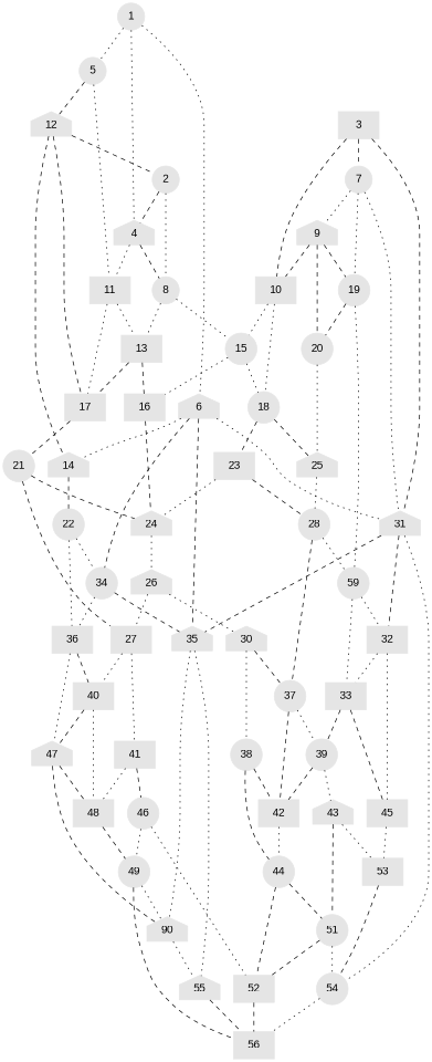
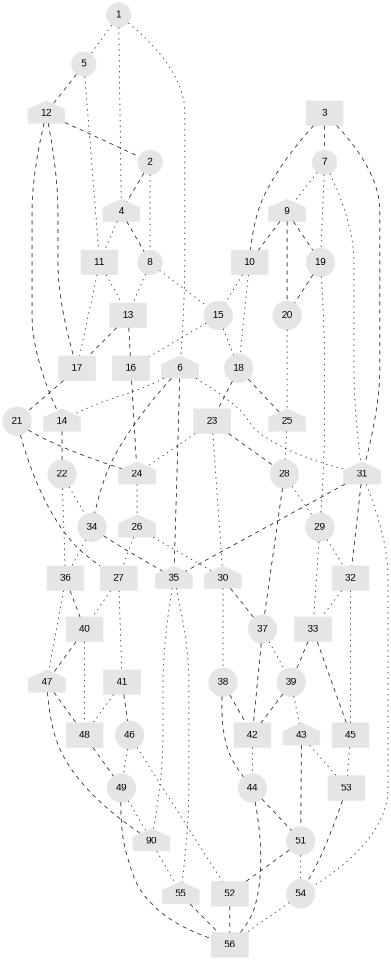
  graph {
    fontname="Liberation Sans"
    node [color=gray90 fontname="Liberation Sans" shape=circle style=filled]
    edge [fontname="Liberation Sans" style=dotted weight=1.0]
    4 [shape=house]
    1
    5
    6 [shape=house]
    2
    8
    11 [shape=box]
    12 [shape=house]
    31 [shape=house]
    14 [shape=house]
    34
    35 [shape=house]
    13 [shape=box]
    15
    3 [shape=box]
    7
    10 [shape=box]
    9 [shape=house]
    19
    18
    32 [shape=box]
    54
    17 [shape=box]
    22
    36 [shape=box]
    n26 [label=90 shape=house]
    55 [shape=house]
    20
-   29 [label=59]
+   29
    16 [shape=box]
    25 [shape=house]
    23 [shape=box]
    21
    24 [shape=house]
    26 [shape=house]
    27 [shape=box]
    28
    30 [shape=house]
    33 [shape=box]
    40 [shape=box]
    41 [shape=box]
    47 [shape=house]
    37
    38
    48 [shape=box]
    46
    39
    42 [shape=box]
    45 [shape=box]
    44
    56 [shape=box]
    53 [shape=box]
    43 [shape=house]
    51
    52 [shape=box]
    49
    4 -- 8 [style=dashed]
    4 -- 11
    1 -- 4
    1 -- 5
    1 -- 6
    5 -- 11
    5 -- 12 [style=dashed]
    6 -- 31
    6 -- 14
    6 -- 34 [style=dashed]
    6 -- 35 [style=dashed]
    2 -- 4 [style=dashed]
    2 -- 8
    8 -- 13
    8 -- 15
    11 -- 13
    11 -- 17
    12 -- 2 [style=dashed]
    12 -- 14 [style=dashed weight=2.0]
    12 -- 17 [style=dashed]
    31 -- 35 [style=dashed]
    31 -- 32 [style=dashed]
    31 -- 54
    14 -- 22 [style=dashed]
    34 -- 35 [style=dashed]
    34 -- 36
    35 -- n26
    35 -- 55
    13 -- 17 [style=dashed]
    13 -- 16 [style=dashed]
    15 -- 18
    15 -- 16
    3 -- 31 [style=dashed]
    3 -- 7 [style=dashed]
    3 -- 10 [style=dashed]
    7 -- 31
    7 -- 9
    7 -- 19
    10 -- 15
    10 -- 18
    9 -- 10 [style=dashed]
    9 -- 19 [style=dashed]
    9 -- 20 [style=dashed]
    19 -- 20 [style=dashed]
    19 -- 29
    18 -- 25 [style=dashed]
    18 -- 23 [style=dashed]
    32 -- 33
    32 -- 45
    54 -- 56
    17 -- 21 [style=dashed]
    22 -- 34
    22 -- 36
    36 -- 40 [style=dashed]
    36 -- 47
    n26 -- 55
    55 -- 56 [style=dashed]
    20 -- 25 [weight=2.0]
    29 -- 32
    29 -- 33
    16 -- 24 [style=dashed]
    25 -- 28
    23 -- 24
    23 -- 28 [style=dashed]
+   23 -- 30
    21 -- 24 [style=dashed]
    21 -- 27 [style=dashed]
    24 -- 26
    26 -- 27
    26 -- 30
    27 -- 40
    27 -- 41
    28 -- 29
    28 -- 37 [style=dashed]
    30 -- 37 [style=dashed]
    30 -- 38
    33 -- 39 [style=dashed]
    33 -- 45 [style=dashed]
    40 -- 47 [style=dashed]
    40 -- 48
    41 -- 48
    41 -- 46 [style=dashed]
    47 -- n26 [style=dashed]
    47 -- 48 [style=dashed]
    37 -- 39
    37 -- 42 [style=dashed]
    38 -- 42 [style=dashed]
    38 -- 44 [style=dashed]
    48 -- 49 [style=dashed]
    46 -- 52
    46 -- 49
    39 -- 42 [style=dashed]
    39 -- 43
    42 -- 44
    45 -- 53 [weight=2.0]
    44 -- 51 [style=dashed]
-   44 -- 52 [style=dashed]
+   44 -- 56 [style=dashed]
    53 -- 54 [style=dashed]
    43 -- 53
    43 -- 51 [style=dashed]
    51 -- 54
    51 -- 52 [style=dashed]
    52 -- 56 [style=dashed]
    49 -- n26
    49 -- 56 [style=dashed]
  }
